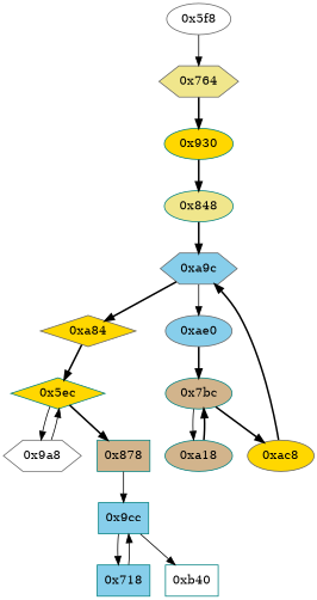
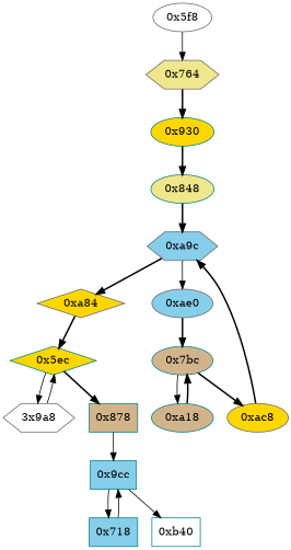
  strict digraph {
    node [color=teal fillcolor=gold shape=ellipse style=filled]
    edge [style=bold]
    "0x764" [color=gray40 fillcolor=khaki opcode="[u'ldrb', u'ldrb', u'eor', u'tst', u'ldr', u'mov', u'cmp', u'mov', u'mov', u'cmp', u'mov', u'b']" shape=hexagon]
    "0x930" [opcode="[u'ldr', u'mov', u'ldr', u'sub', u'mul', u'eor', u'and', u'ldr', u'mov', u'mov', u'ldr', u'ldr', u'cmp', u'mov', u'teq', u'ldr', u'mov', u'cmp', u'mov', u'cmp', u'mov', u'b']"]
    "0x848" [fillcolor=khaki opcode="[u'mov', u'str', u'mov', u'b']"]
    "0xa9c" [color=gray40 fillcolor=skyblue opcode="[u'ldr', u'str', u'ldr', u'str', u'ldr', u'ldr', u'ldr', u'ldr', u'cmp', u'mov', u'b']" shape=hexagon]
    "0xa84" [color=gray40 opcode="[u'mov', u'str', u'ldr', u'str', u'ldr', u'b']" shape=diamond]
    "0xae0" [color=gray40 fillcolor=skyblue opcode="[u'ldr', u'ldr', u'ldr', u'ldr', u'mov', u'rsb', u'cmp', u'mvn', u'mov', u'mul', u'mov', u'mvn', u'orr', u'cmn', u'mov', u'teq', u'mov', u'mov', u'cmn', u'mov', u'mov', u'cmp', u'mov', u'b']"]
    n7 [label="0x5ec" opcode="[u'ldr', u'str', u'ldr', u'str', u'ldr', u'ldr', u'ldr', u'cmp', u'mov', u'b']" shape=diamond]
    "0x7bc" [fillcolor=tan opcode="[u'ldr', u'ldr', u'ldr', u'rsb', u'sub', u'str', u'ldr', u'ldr', u'sub', u'add', u'add', u'str', u'ldr', u'ldr', u'sub', u'mul', u'eor', u'and', u'ldr', u'ldr', u'mov', u'mov', u'cmp', u'mov', u'b']"]
-   "0x9a8" [color=gray40 fillcolor=white opcode="[u'ldr', u'lsl', u'str', u'ldr', u'rsb', u'rsb', u'str', u'ldr', u'b']" shape=hexagon]
+   "0x9a8" [color=gray40 fillcolor=white opcode="[u'ldr', u'lsl', u'str', u'ldr', u'rsb', u'rsb', u'str', u'ldr', u'b']" shape=hexagon label="3x9a8"]
    "0x878" [fillcolor=tan opcode="[u'ldr', u'mov', u'ldr', u'sub', u'mul', u'mov', u'eor', u'and', u'ldr', u'mov', u'ldr', u'cmp', u'mov', u'teq', u'mov', u'mov', u'cmp', u'mov', u'mov', u'cmp', u'mov', u'b']" shape=box]
    "0x9cc" [fillcolor=skyblue opcode="[u'ldr', u'ldr', u'bl', u'ldr', u'ldr', u'mvn', u'ldr', u'rsb', u'mvn', u'mul', u'eor', u'and', u'ldr', u'ldr', u'mov', u'mov', u'cmp', u'mov', u'b']" shape=box]
    "0x718" [fillcolor=skyblue opcode="[u'ldr', u'ldr', u'bl', u'mvn', u'mov', u'b']" shape=box]
    "0xb40" [fillcolor=white opcode="[u'mov', u'sub', u'pop']" shape=box]
    "0xa18" [fillcolor=tan opcode="[u'ldr', u'ldr', u'ldr', u'ldr', u'ldr', u'ldr', u'ldr', u'ldr', u'ldr', u'ldr', u'ldr', u'ldr', u'ldr', u'ldr', u'ldr', u'ldr', u'ldr', u'ldr', u'ldr', u'ldr', u'ldr', u'ldr', u'ldr', u'ldr', u'ldr', u'mov', u'b']"]
    "0xac8" [color=gray40 opcode="[u'ldr', u'str', u'ldr']"]
    "0x5f8" [color=gray40 fillcolor=white opcode="[u'push', u'add', u'sub', u'str', u'ldr', u'mvn', u'ldr', u'ldr', u'add', u'sub', u'sub', u'mul', u'mov', u'mvn', u'ldr', u'orr', u'cmn', u'mov', u'mov', u'ldr', u'strb', u'cmp', u'mov', u'strb', u'ldr', u'ldr', u'str', u'ldr', u'str', u'ldr', u'ldr', u'ldr', u'ldr', u'ldr', u'str', u'ldr', u'ldr', u'add', u'str', u'ldr', u'add', u'str', u'str', u'str', u'str', u'str', u'b']"]
    "0x764" -> "0x930"
    "0x930" -> "0x848"
    "0x848" -> "0xa9c"
    "0xa9c" -> "0xa84"
    "0xa9c" -> "0xae0" [style=solid]
    "0xa84" -> n7
    "0xae0" -> "0x7bc"
    n7 -> "0x9a8" [style=solid]
    n7 -> "0x878"
    "0x7bc" -> "0xa18" [style=solid]
    "0x7bc" -> "0xac8"
    "0x9a8" -> n7 [style=solid]
    "0x878" -> "0x9cc" [style=solid]
    "0x9cc" -> "0x718" [style=solid]
    "0x9cc" -> "0xb40" [style=solid]
    "0x718" -> "0x9cc" [style=solid]
    "0xa18" -> "0x7bc"
    "0xac8" -> "0xa9c"
    "0x5f8" -> "0x764" [style=solid]
  }
